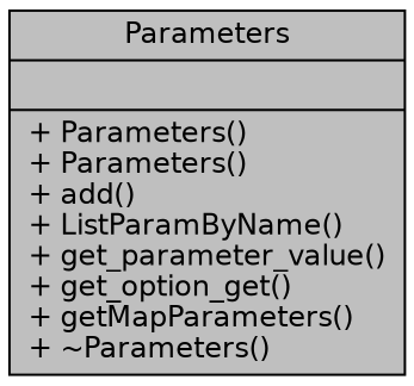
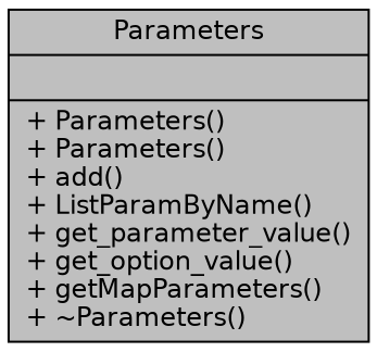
  digraph {
-   n1 [color=black fillcolor=grey75 fontcolor=black fontname=Helvetica fontsize=12 height=0.2 label="{Parameters\n||+ Parameters()\l+ Parameters()\l+ add()\l+ ListParamByName()\l+ get_parameter_value()\l+ get_option_get()\l+ getMapParameters()\l+ ~Parameters()\l}" shape=record style=filled width=0.4]
+   n1 [color=black fillcolor=grey75 fontcolor=black fontname=Helvetica fontsize=12 height=0.2 label="{Parameters\n||+ Parameters()\l+ Parameters()\l+ add()\l+ ListParamByName()\l+ get_parameter_value()\l+ get_option_value()\l+ getMapParameters()\l+ ~Parameters()\l}" shape=record style=filled width=0.4]
  }
